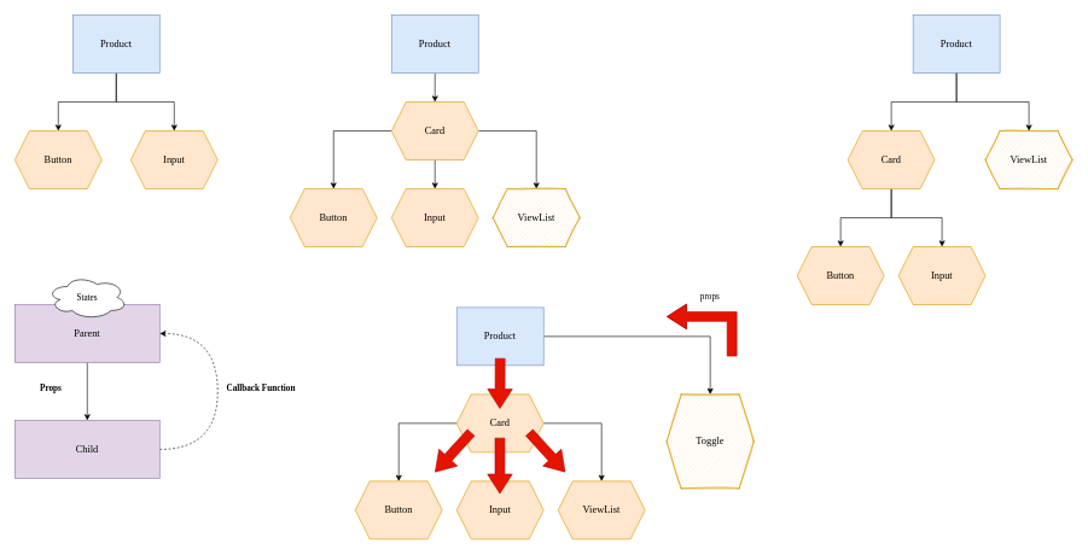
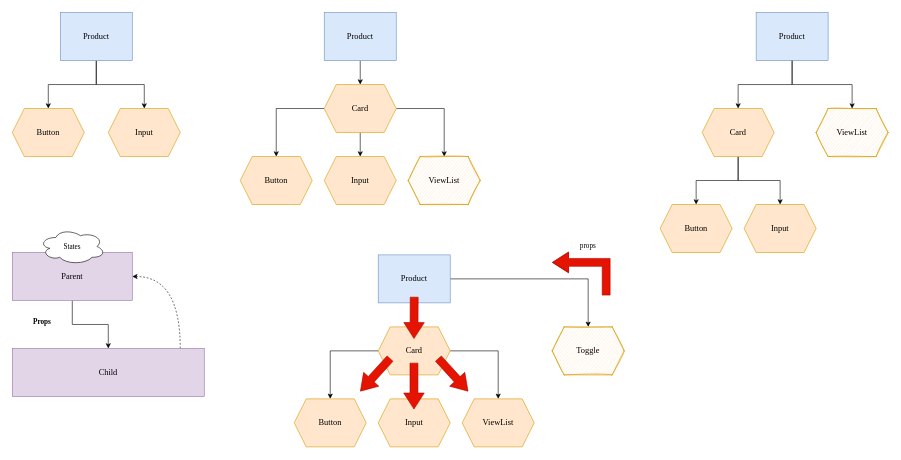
  <mxCell id="0" />
  <mxCell id="1" parent="0" />
  <mxCell id="2" style="edgeStyle=orthogonalEdgeStyle;rounded=0;orthogonalLoop=1;jettySize=auto;html=1;fontFamily=Verdana;fontSize=12;" edge="1" parent="1" source="4" target="5"><mxGeometry relative="1" as="geometry"><mxPoint x="40" y="180" as="targetPoint" /></mxGeometry></mxCell>
  <mxCell id="3" style="edgeStyle=orthogonalEdgeStyle;rounded=0;orthogonalLoop=1;jettySize=auto;html=1;fontFamily=Verdana;fontSize=12;" edge="1" parent="1" source="4" target="6"><mxGeometry relative="1" as="geometry"><mxPoint x="280" y="180" as="targetPoint" /></mxGeometry></mxCell>
  <mxCell id="4" value="Product" style="whiteSpace=wrap;html=1;fillColor=#dae8fc;strokeColor=#6c8ebf;fontFamily=Verdana;fontSize=14;fontStyle=0" vertex="1" parent="1"><mxGeometry x="100" y="20" width="120" height="80" as="geometry" /></mxCell>
  <mxCell id="5" value="Button" style="shape=hexagon;perimeter=hexagonPerimeter2;whiteSpace=wrap;html=1;fixedSize=1;fontFamily=Verdana;fontSize=14;fillColor=#ffe6cc;strokeColor=#d79b00;" vertex="1" parent="1"><mxGeometry x="20" y="180" width="120" height="80" as="geometry" /></mxCell>
  <mxCell id="6" value="Input" style="shape=hexagon;perimeter=hexagonPerimeter2;whiteSpace=wrap;html=1;fixedSize=1;fontFamily=Verdana;fontSize=14;fillColor=#ffe6cc;strokeColor=#d79b00;" vertex="1" parent="1"><mxGeometry x="180" y="180" width="120" height="80" as="geometry" /></mxCell>
  <mxCell id="7" style="edgeStyle=orthogonalEdgeStyle;rounded=0;orthogonalLoop=1;jettySize=auto;html=1;fontFamily=Verdana;fontSize=14;" edge="1" parent="1" source="8" target="12"><mxGeometry relative="1" as="geometry" /></mxCell>
  <mxCell id="8" value="Product" style="whiteSpace=wrap;html=1;fillColor=#dae8fc;strokeColor=#6c8ebf;fontFamily=Verdana;fontSize=14;fontStyle=0" vertex="1" parent="1"><mxGeometry x="540" y="20" width="120" height="80" as="geometry" /></mxCell>
  <mxCell id="9" style="edgeStyle=orthogonalEdgeStyle;rounded=0;orthogonalLoop=1;jettySize=auto;html=1;fontFamily=Verdana;fontSize=14;" edge="1" parent="1" source="12" target="13"><mxGeometry relative="1" as="geometry" /></mxCell>
  <mxCell id="10" style="edgeStyle=orthogonalEdgeStyle;rounded=0;orthogonalLoop=1;jettySize=auto;html=1;fontFamily=Verdana;fontSize=14;" edge="1" parent="1" source="12" target="14"><mxGeometry relative="1" as="geometry" /></mxCell>
  <mxCell id="11" style="edgeStyle=orthogonalEdgeStyle;rounded=0;orthogonalLoop=1;jettySize=auto;html=1;fontFamily=Verdana;fontSize=14;" edge="1" parent="1" source="12" target="15"><mxGeometry relative="1" as="geometry" /></mxCell>
  <mxCell id="12" value="Card" style="shape=hexagon;perimeter=hexagonPerimeter2;whiteSpace=wrap;html=1;fixedSize=1;fontFamily=Verdana;fontSize=14;fillColor=#ffe6cc;strokeColor=#d79b00;" vertex="1" parent="1"><mxGeometry x="540" y="140" width="120" height="80" as="geometry" /></mxCell>
  <mxCell id="13" value="Button" style="shape=hexagon;perimeter=hexagonPerimeter2;whiteSpace=wrap;html=1;fixedSize=1;fontFamily=Verdana;fontSize=14;fillColor=#ffe6cc;strokeColor=#d79b00;" vertex="1" parent="1"><mxGeometry x="400" y="260" width="120" height="80" as="geometry" /></mxCell>
  <mxCell id="14" value="Input" style="shape=hexagon;perimeter=hexagonPerimeter2;whiteSpace=wrap;html=1;fixedSize=1;fontFamily=Verdana;fontSize=14;fillColor=#ffe6cc;strokeColor=#d79b00;" vertex="1" parent="1"><mxGeometry x="540" y="260" width="120" height="80" as="geometry" /></mxCell>
  <mxCell id="15" value="ViewList" style="shape=hexagon;perimeter=hexagonPerimeter2;whiteSpace=wrap;html=1;fixedSize=1;fontFamily=Verdana;fontSize=14;fillColor=#ffe6cc;strokeColor=#d79b00;sketch=1;" vertex="1" parent="1"><mxGeometry x="680" y="260" width="120" height="80" as="geometry" /></mxCell>
  <mxCell id="16" style="edgeStyle=orthogonalEdgeStyle;rounded=0;orthogonalLoop=1;jettySize=auto;html=1;" edge="1" parent="1" source="17" target="19"><mxGeometry relative="1" as="geometry" /></mxCell>
  <mxCell id="17" value="Parent" style="whiteSpace=wrap;html=1;fillColor=#e1d5e7;strokeColor=#9673a6;fontFamily=Verdana;fontSize=14;fontStyle=0" vertex="1" parent="1"><mxGeometry x="20" y="420" width="200" height="80" as="geometry" /></mxCell>
  <mxCell id="18" style="edgeStyle=orthogonalEdgeStyle;curved=1;rounded=0;orthogonalLoop=1;jettySize=auto;html=1;fontFamily=Verdana;dashed=1;" edge="1" parent="1" source="19" target="17"><mxGeometry relative="1" as="geometry"><Array as="points"><mxPoint x="300" y="620" /><mxPoint x="300" y="460" /></Array></mxGeometry></mxCell>
- <mxCell id="19" value="Child" style="whiteSpace=wrap;html=1;fillColor=#e1d5e7;strokeColor=#9673a6;fontFamily=Verdana;fontSize=14;fontStyle=0" vertex="1" parent="1"><mxGeometry x="20" y="580" width="200" height="80" as="geometry" /></mxCell>
+ <mxCell id="19" value="Child" style="whiteSpace=wrap;html=1;fillColor=#e1d5e7;strokeColor=#9673a6;fontFamily=Verdana;fontSize=14;fontStyle=0" vertex="1" parent="1"><mxGeometry x="20" y="580" width="320" height="80" as="geometry" /></mxCell>
  <mxCell id="20" value="Props" style="text;html=1;strokeColor=none;fillColor=none;align=center;verticalAlign=middle;whiteSpace=wrap;rounded=0;fontFamily=Verdana;fontStyle=1" vertex="1" parent="1"><mxGeometry x="40" y="520" width="60" height="30" as="geometry" /></mxCell>
- <mxCell id="21" value="Callback Function" style="text;html=1;strokeColor=none;fillColor=none;align=center;verticalAlign=middle;whiteSpace=wrap;rounded=0;fontFamily=Verdana;fontStyle=1" vertex="1" parent="1"><mxGeometry x="310" y="510" width="100" height="50" as="geometry" /></mxCell>
  <mxCell id="22" value="States" style="ellipse;shape=cloud;whiteSpace=wrap;html=1;fontFamily=Verdana;" vertex="1" parent="1"><mxGeometry x="65" y="380" width="110" height="60" as="geometry" /></mxCell>
  <mxCell id="23" style="edgeStyle=orthogonalEdgeStyle;rounded=0;orthogonalLoop=1;jettySize=auto;html=1;fontFamily=Verdana;fontSize=14;" edge="1" parent="1" source="25" target="29"><mxGeometry relative="1" as="geometry" /></mxCell>
  <mxCell id="24" style="edgeStyle=orthogonalEdgeStyle;rounded=0;orthogonalLoop=1;jettySize=auto;html=1;" edge="1" parent="1" source="25" target="33"><mxGeometry relative="1" as="geometry" /></mxCell>
  <mxCell id="25" value="Product" style="whiteSpace=wrap;html=1;fillColor=#dae8fc;strokeColor=#6c8ebf;fontFamily=Verdana;fontSize=14;fontStyle=0" vertex="1" parent="1"><mxGeometry x="630" y="424" width="120" height="80" as="geometry" /></mxCell>
  <mxCell id="26" style="edgeStyle=orthogonalEdgeStyle;rounded=0;orthogonalLoop=1;jettySize=auto;html=1;fontFamily=Verdana;fontSize=14;" edge="1" parent="1" source="29" target="30"><mxGeometry relative="1" as="geometry" /></mxCell>
  <mxCell id="27" style="edgeStyle=orthogonalEdgeStyle;rounded=0;orthogonalLoop=1;jettySize=auto;html=1;fontFamily=Verdana;fontSize=14;" edge="1" parent="1" source="29" target="31"><mxGeometry relative="1" as="geometry" /></mxCell>
  <mxCell id="28" style="edgeStyle=orthogonalEdgeStyle;rounded=0;orthogonalLoop=1;jettySize=auto;html=1;fontFamily=Verdana;fontSize=14;" edge="1" parent="1" source="29" target="32"><mxGeometry relative="1" as="geometry" /></mxCell>
  <mxCell id="29" value="Card" style="shape=hexagon;perimeter=hexagonPerimeter2;whiteSpace=wrap;html=1;fixedSize=1;fontFamily=Verdana;fontSize=14;fillColor=#ffe6cc;strokeColor=#d79b00;" vertex="1" parent="1"><mxGeometry x="630" y="544" width="120" height="80" as="geometry" /></mxCell>
  <mxCell id="30" value="Button" style="shape=hexagon;perimeter=hexagonPerimeter2;whiteSpace=wrap;html=1;fixedSize=1;fontFamily=Verdana;fontSize=14;fillColor=#ffe6cc;strokeColor=#d79b00;" vertex="1" parent="1"><mxGeometry x="490" y="664" width="120" height="80" as="geometry" /></mxCell>
  <mxCell id="31" value="Input" style="shape=hexagon;perimeter=hexagonPerimeter2;whiteSpace=wrap;html=1;fixedSize=1;fontFamily=Verdana;fontSize=14;fillColor=#ffe6cc;strokeColor=#d79b00;" vertex="1" parent="1"><mxGeometry x="630" y="664" width="120" height="80" as="geometry" /></mxCell>
  <mxCell id="32" value="ViewList" style="shape=hexagon;perimeter=hexagonPerimeter2;whiteSpace=wrap;html=1;fixedSize=1;fontFamily=Verdana;fontSize=14;fillColor=#ffe6cc;strokeColor=#d79b00;sketch=0;" vertex="1" parent="1"><mxGeometry x="770" y="664" width="120" height="80" as="geometry" /></mxCell>
- <mxCell id="33" value="Toggle" style="shape=hexagon;perimeter=hexagonPerimeter2;whiteSpace=wrap;html=1;fixedSize=1;fontFamily=Verdana;fontSize=14;fillColor=#ffe6cc;strokeColor=#d79b00;sketch=1;" vertex="1" parent="1"><mxGeometry x="920" y="544" width="120" height="130" as="geometry" /></mxCell>
+ <mxCell id="33" value="Toggle" style="shape=hexagon;perimeter=hexagonPerimeter2;whiteSpace=wrap;html=1;fixedSize=1;fontFamily=Verdana;fontSize=14;fillColor=#ffe6cc;strokeColor=#d79b00;sketch=1;" vertex="1" parent="1"><mxGeometry x="920" y="544" width="120" height="80" as="geometry" /></mxCell>
  <mxCell id="34" value="" style="shape=flexArrow;endArrow=classic;html=1;rounded=0;curved=1;fillColor=#e51400;strokeColor=#B20000;width=13.214;endSize=8.579;" edge="1" parent="1"><mxGeometry width="50" height="50" relative="1" as="geometry"><mxPoint x="1010" y="491.5" as="sourcePoint" /><mxPoint x="920" y="436.5" as="targetPoint" /><Array as="points"><mxPoint x="1010" y="436.5" /></Array></mxGeometry></mxCell>
  <mxCell id="35" value="props" style="text;html=1;strokeColor=none;fillColor=none;align=center;verticalAlign=middle;whiteSpace=wrap;rounded=0;sketch=0;fontStyle=0;fontFamily=Verdana;" vertex="1" parent="1"><mxGeometry x="950" y="394" width="60" height="30" as="geometry" /></mxCell>
  <mxCell id="36" value="" style="shape=flexArrow;endArrow=classic;html=1;rounded=0;curved=1;fillColor=#e51400;strokeColor=#B20000;width=13.214;endSize=8.579;" edge="1" parent="1"><mxGeometry width="50" height="50" relative="1" as="geometry"><mxPoint x="650" y="596.5" as="sourcePoint" /><mxPoint x="600" y="651.5" as="targetPoint" /></mxGeometry></mxCell>
  <mxCell id="37" value="" style="shape=flexArrow;endArrow=classic;html=1;rounded=0;curved=1;fillColor=#e51400;strokeColor=#B20000;width=13.214;endSize=8.579;" edge="1" parent="1"><mxGeometry width="50" height="50" relative="1" as="geometry"><mxPoint x="730" y="596.5" as="sourcePoint" /><mxPoint x="780" y="651.5" as="targetPoint" /></mxGeometry></mxCell>
  <mxCell id="38" value="" style="shape=flexArrow;endArrow=classic;html=1;rounded=0;curved=1;fillColor=#e51400;strokeColor=#B20000;width=13.214;endSize=8.579;" edge="1" parent="1"><mxGeometry width="50" height="50" relative="1" as="geometry"><mxPoint x="689.6" y="604" as="sourcePoint" /><mxPoint x="689.6" y="681.5" as="targetPoint" /></mxGeometry></mxCell>
  <mxCell id="39" value="" style="shape=flexArrow;endArrow=classic;html=1;rounded=0;curved=1;fillColor=#e51400;strokeColor=#B20000;width=13.214;endSize=8.579;" edge="1" parent="1"><mxGeometry width="50" height="50" relative="1" as="geometry"><mxPoint x="690" y="494" as="sourcePoint" /><mxPoint x="689.6" y="564" as="targetPoint" /></mxGeometry></mxCell>
  <mxCell id="40" style="edgeStyle=orthogonalEdgeStyle;rounded=0;orthogonalLoop=1;jettySize=auto;html=1;fontFamily=Verdana;fontSize=14;" edge="1" parent="1" source="41" target="45"><mxGeometry relative="1" as="geometry" /></mxCell>
  <mxCell id="41" value="Product" style="whiteSpace=wrap;html=1;fillColor=#dae8fc;strokeColor=#6c8ebf;fontFamily=Verdana;fontSize=14;fontStyle=0" vertex="1" parent="1"><mxGeometry x="1260" y="20" width="120" height="80" as="geometry" /></mxCell>
  <mxCell id="42" style="edgeStyle=orthogonalEdgeStyle;rounded=0;orthogonalLoop=1;jettySize=auto;html=1;fontFamily=Verdana;fontSize=14;" edge="1" parent="1" source="45" target="46"><mxGeometry relative="1" as="geometry" /></mxCell>
  <mxCell id="43" style="edgeStyle=orthogonalEdgeStyle;rounded=0;orthogonalLoop=1;jettySize=auto;html=1;fontFamily=Verdana;fontSize=14;" edge="1" parent="1" source="45" target="47"><mxGeometry relative="1" as="geometry" /></mxCell>
  <mxCell id="44" style="edgeStyle=orthogonalEdgeStyle;rounded=0;orthogonalLoop=1;jettySize=auto;html=1;fontFamily=Verdana;fontSize=14;exitX=0.5;exitY=1;exitDx=0;exitDy=0;" edge="1" parent="1" source="41" target="48"><mxGeometry relative="1" as="geometry" /></mxCell>
  <mxCell id="45" value="Card" style="shape=hexagon;perimeter=hexagonPerimeter2;whiteSpace=wrap;html=1;fixedSize=1;fontFamily=Verdana;fontSize=14;fillColor=#ffe6cc;strokeColor=#d79b00;" vertex="1" parent="1"><mxGeometry x="1170" y="180" width="120" height="80" as="geometry" /></mxCell>
  <mxCell id="46" value="Button" style="shape=hexagon;perimeter=hexagonPerimeter2;whiteSpace=wrap;html=1;fixedSize=1;fontFamily=Verdana;fontSize=14;fillColor=#ffe6cc;strokeColor=#d79b00;" vertex="1" parent="1"><mxGeometry x="1100" y="340" width="120" height="80" as="geometry" /></mxCell>
  <mxCell id="47" value="Input" style="shape=hexagon;perimeter=hexagonPerimeter2;whiteSpace=wrap;html=1;fixedSize=1;fontFamily=Verdana;fontSize=14;fillColor=#ffe6cc;strokeColor=#d79b00;" vertex="1" parent="1"><mxGeometry x="1240" y="340" width="120" height="80" as="geometry" /></mxCell>
  <mxCell id="48" value="ViewList" style="shape=hexagon;perimeter=hexagonPerimeter2;whiteSpace=wrap;html=1;fixedSize=1;fontFamily=Verdana;fontSize=14;fillColor=#ffe6cc;strokeColor=#d79b00;sketch=1;" vertex="1" parent="1"><mxGeometry x="1360" y="180" width="120" height="80" as="geometry" /></mxCell>
